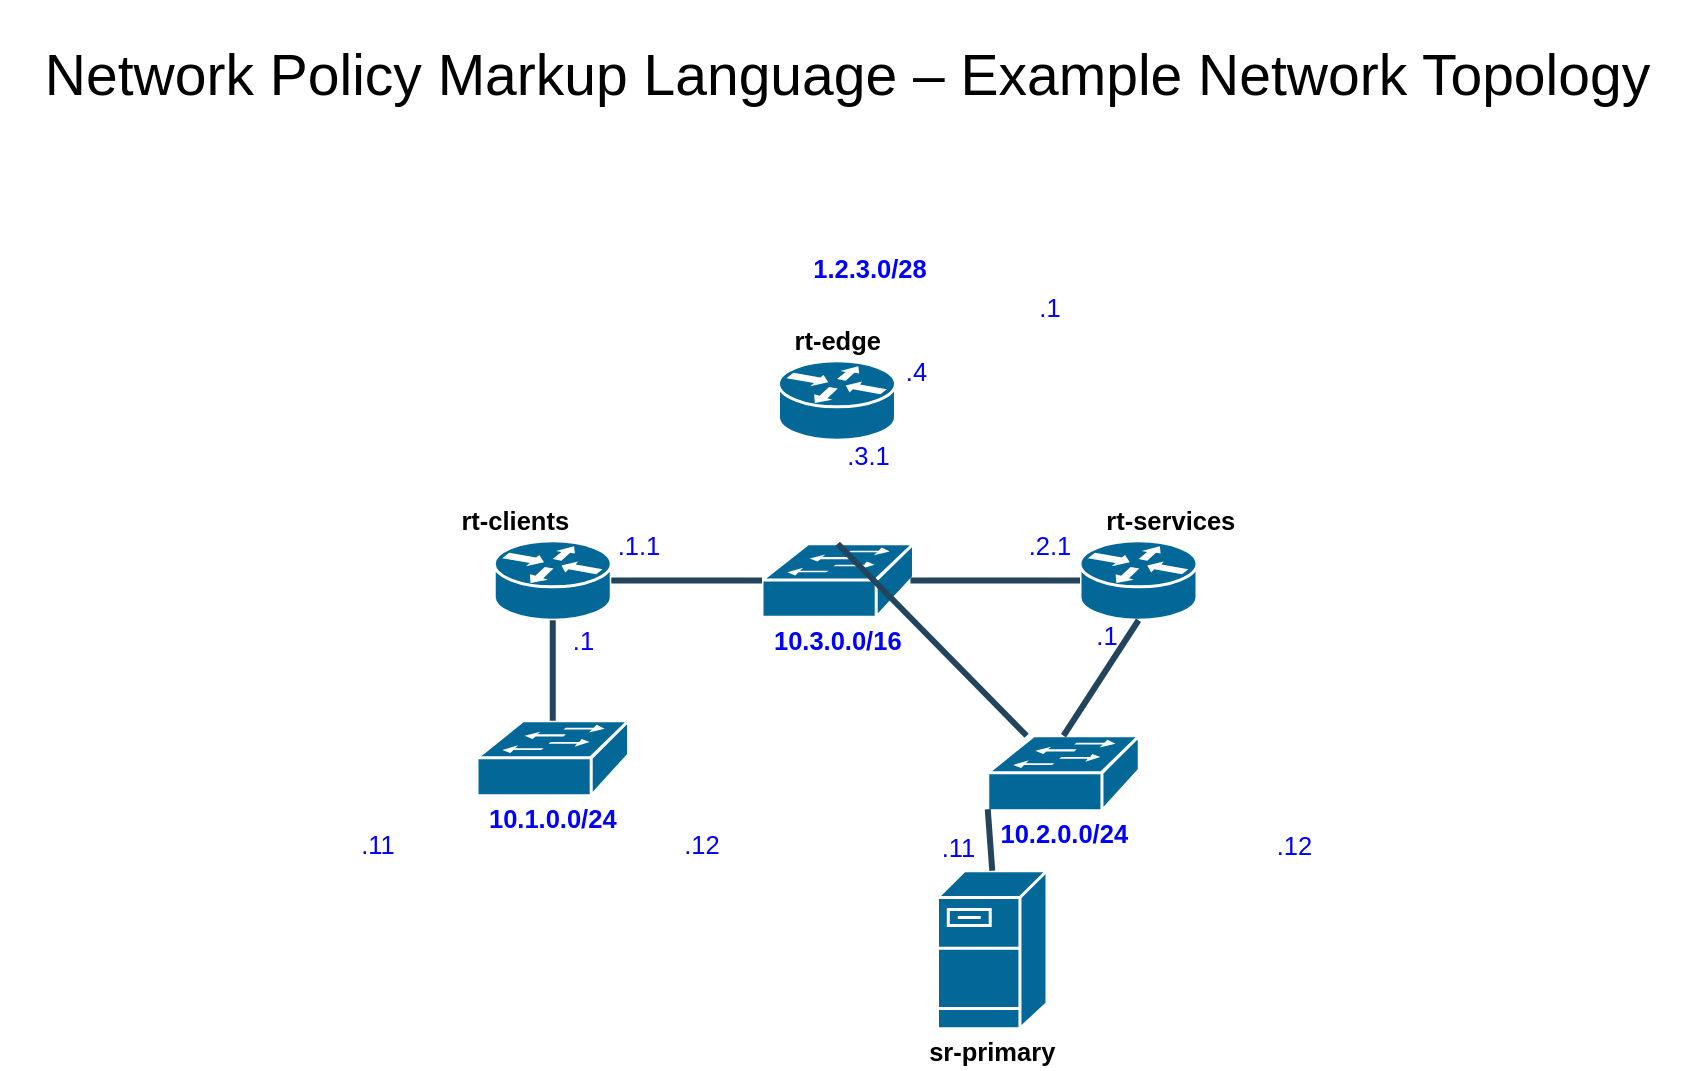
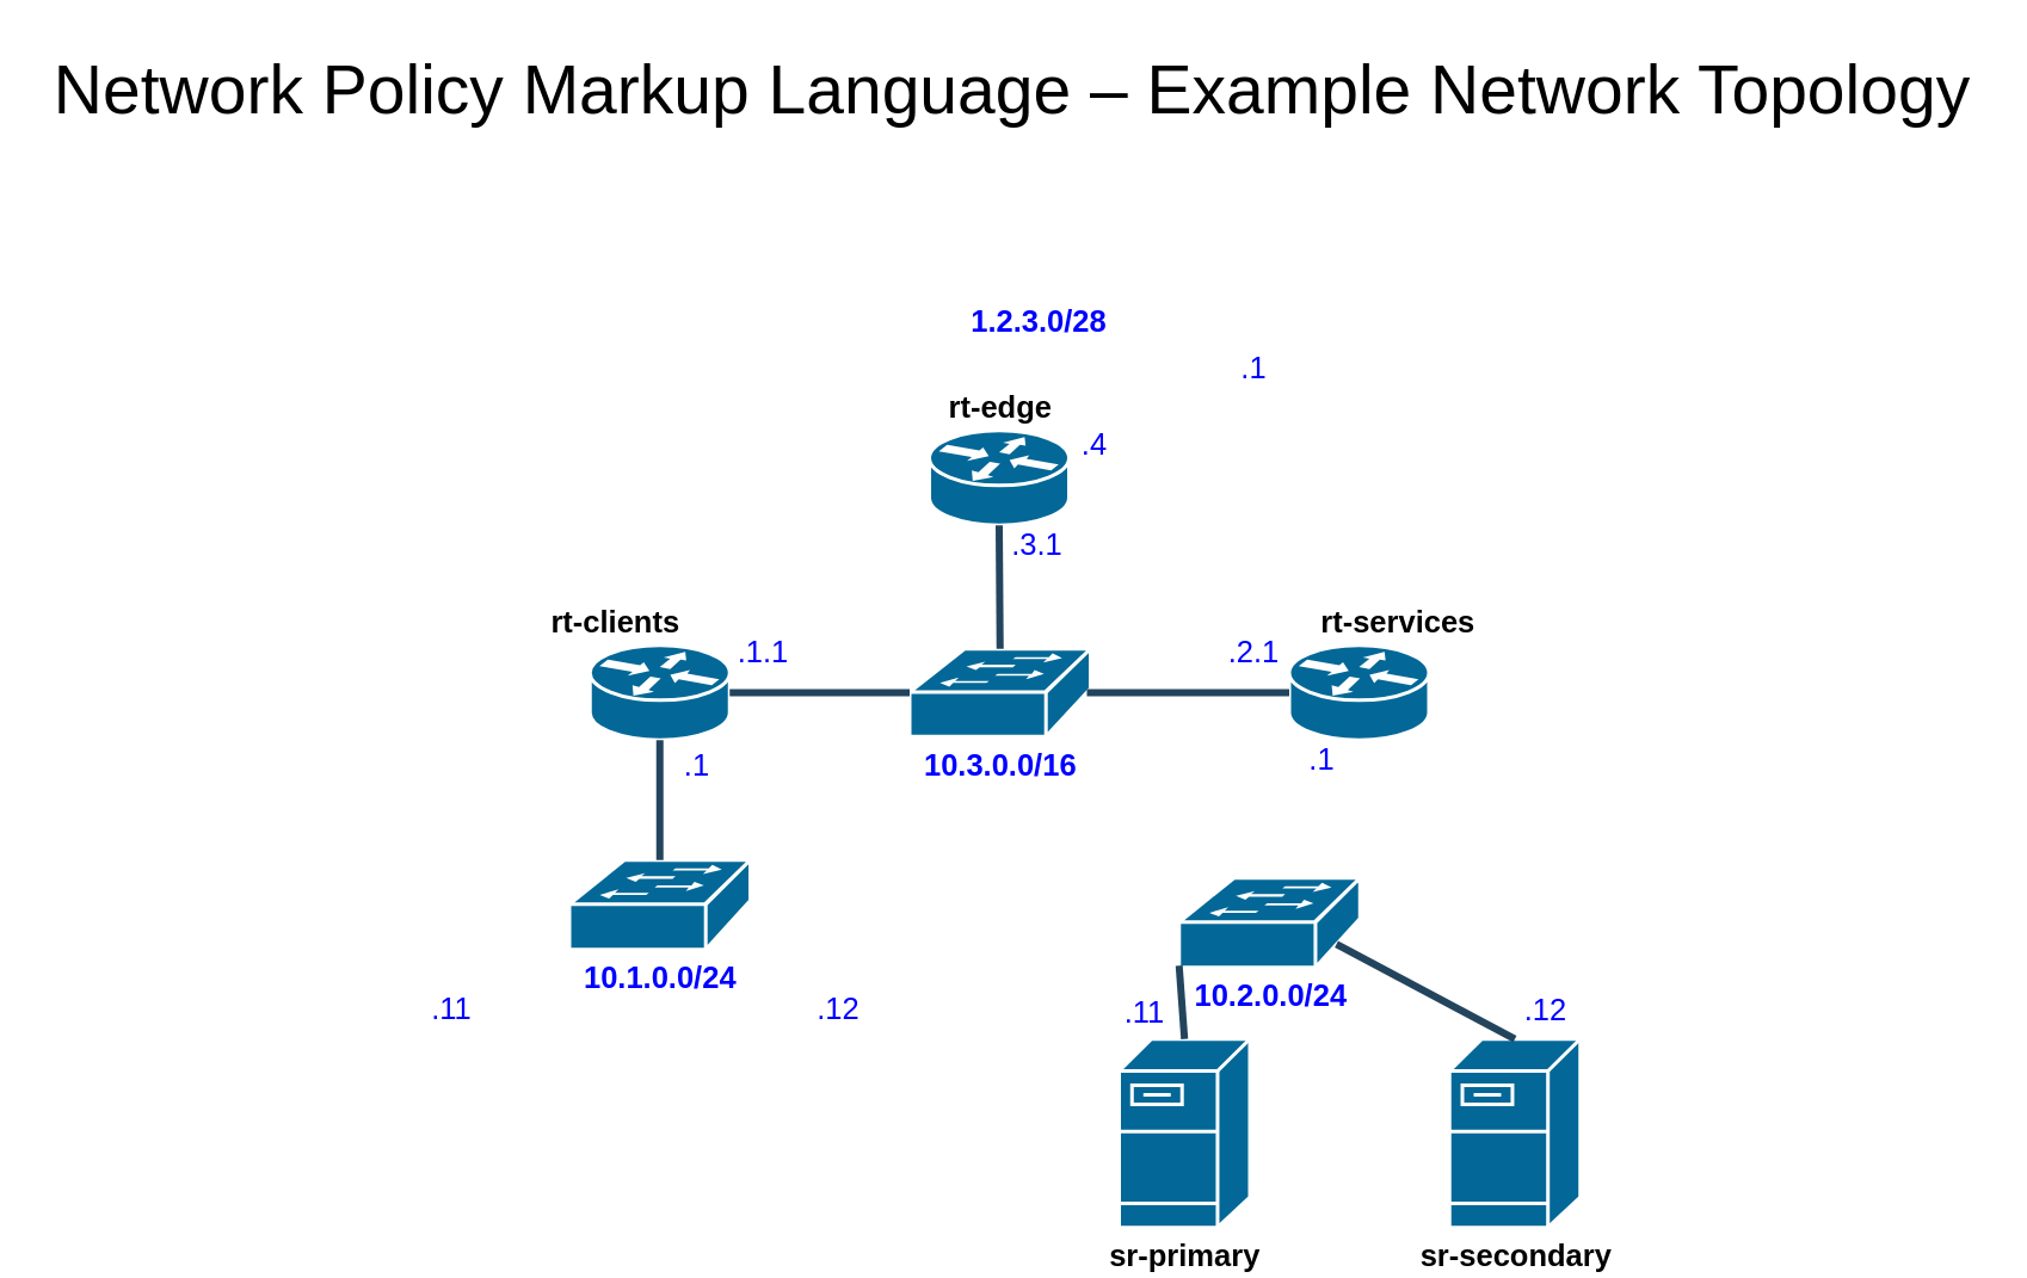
  <mxCell id="0" />
  <mxCell id="1" parent="0" />
  <mxCell id="2" value="10.1.0.0/24" style="shape=mxgraph.cisco.switches.workgroup_switch;sketch=0;html=1;pointerEvents=1;dashed=0;fillColor=#036897;strokeColor=#ffffff;strokeWidth=2;verticalLabelPosition=bottom;verticalAlign=top;align=center;outlineConnect=0;fontSize=17;fontStyle=1;fontColor=#0000ff;" vertex="1" parent="1"><mxGeometry x="317.5" y="480" width="101" height="50" as="geometry" /></mxCell>
  <mxCell id="3" value="10.2.0.0/24" style="shape=mxgraph.cisco.switches.workgroup_switch;sketch=0;html=1;pointerEvents=1;dashed=0;fillColor=#036897;strokeColor=#ffffff;strokeWidth=2;verticalLabelPosition=bottom;verticalAlign=top;align=center;outlineConnect=0;fontSize=17;fontStyle=1;fontColor=#0000ff;" vertex="1" parent="1"><mxGeometry x="658" y="490" width="101" height="50" as="geometry" /></mxCell>
  <mxCell id="4" value="rt-clients" style="shape=mxgraph.cisco.routers.router;sketch=0;html=1;pointerEvents=1;dashed=0;fillColor=#036897;strokeColor=#ffffff;strokeWidth=2;verticalLabelPosition=top;verticalAlign=bottom;align=center;outlineConnect=0;labelPosition=center;fontSize=17;fontStyle=1;spacingLeft=-50;" vertex="1" parent="1"><mxGeometry x="329" y="360" width="78" height="53" as="geometry" /></mxCell>
  <mxCell id="5" value="rt-services" style="shape=mxgraph.cisco.routers.router;sketch=0;html=1;pointerEvents=1;dashed=0;fillColor=#036897;strokeColor=#ffffff;strokeWidth=2;verticalLabelPosition=top;verticalAlign=bottom;align=center;outlineConnect=0;labelPosition=center;fontSize=17;fontStyle=1;spacingRight=-43;" vertex="1" parent="1"><mxGeometry x="719.5" y="360" width="78" height="53" as="geometry" /></mxCell>
  <mxCell id="6" value="rt-edge" style="shape=mxgraph.cisco.routers.router;sketch=0;html=1;pointerEvents=1;dashed=0;fillColor=#036897;strokeColor=#ffffff;strokeWidth=2;verticalLabelPosition=top;verticalAlign=bottom;align=center;outlineConnect=0;labelPosition=center;fontSize=17;fontStyle=1" vertex="1" parent="1"><mxGeometry x="518.5" y="240" width="78" height="53" as="geometry" /></mxCell>
  <mxCell id="7" value="10.3.0.0/16" style="shape=mxgraph.cisco.switches.workgroup_switch;sketch=0;html=1;pointerEvents=1;dashed=0;fillColor=#036897;strokeColor=#ffffff;strokeWidth=2;verticalLabelPosition=bottom;verticalAlign=top;align=center;outlineConnect=0;fontSize=17;fontStyle=1;fontColor=#0000ff;" vertex="1" parent="1"><mxGeometry x="507.5" y="362" width="101" height="49" as="geometry" /></mxCell>
+ <mxCell id="8" value="sr-secondary" style="shape=mxgraph.cisco.servers.fileserver;sketch=0;html=1;pointerEvents=1;dashed=0;fillColor=#036897;strokeColor=#ffffff;strokeWidth=2;verticalLabelPosition=bottom;verticalAlign=top;align=center;outlineConnect=0;fontSize=17;fontStyle=1" vertex="1" parent="1"><mxGeometry x="809" y="580" width="73" height="105.26" as="geometry" /></mxCell>
  <mxCell id="9" value="sr-primary" style="shape=mxgraph.cisco.servers.fileserver;sketch=0;html=1;pointerEvents=1;dashed=0;fillColor=#036897;strokeColor=#ffffff;strokeWidth=2;verticalLabelPosition=bottom;verticalAlign=top;align=center;outlineConnect=0;fontSize=17;fontStyle=1" vertex="1" parent="1"><mxGeometry x="624.5" y="580" width="73" height="105.26" as="geometry" /></mxCell>
- <mxCell id="10" style="edgeStyle=none;rounded=1;html=1;strokeColor=#23445D;endArrow=none;endFill=0;strokeWidth=4;exitX=0.5;exitY=0;exitDx=0;exitDy=0;exitPerimeter=0;fontSize=17;" edge="1" parent="1" source="7" target="3"><mxGeometry relative="1" as="geometry"><mxPoint x="669.5" y="212" as="sourcePoint" /><mxPoint x="597.5" y="255" as="targetPoint" /></mxGeometry></mxCell>
+ <mxCell id="10" style="edgeStyle=none;rounded=1;html=1;strokeColor=#23445D;endArrow=none;endFill=0;strokeWidth=4;entryX=0.5;entryY=1;entryDx=0;entryDy=0;entryPerimeter=0;exitX=0.5;exitY=0;exitDx=0;exitDy=0;exitPerimeter=0;fontSize=17;" edge="1" parent="1" source="7" target="6"><mxGeometry relative="1" as="geometry"><mxPoint x="669.5" y="212" as="sourcePoint" /><mxPoint x="597.5" y="255" as="targetPoint" /></mxGeometry></mxCell>
  <mxCell id="11" style="edgeStyle=none;rounded=1;html=1;strokeColor=#23445D;endArrow=none;endFill=0;strokeWidth=4;entryX=1;entryY=0.5;entryDx=0;entryDy=0;entryPerimeter=0;exitX=0;exitY=0.5;exitDx=0;exitDy=0;exitPerimeter=0;fontSize=17;" edge="1" parent="1" source="7" target="4"><mxGeometry relative="1" as="geometry"><mxPoint x="568.5" y="370" as="sourcePoint" /><mxPoint x="567.5" y="303" as="targetPoint" /></mxGeometry></mxCell>
  <mxCell id="12" style="edgeStyle=none;rounded=1;html=1;strokeColor=#23445D;endArrow=none;endFill=0;strokeWidth=4;entryX=0.98;entryY=0.5;entryDx=0;entryDy=0;entryPerimeter=0;exitX=0;exitY=0.5;exitDx=0;exitDy=0;exitPerimeter=0;fontSize=17;" edge="1" parent="1" source="5" target="7"><mxGeometry relative="1" as="geometry"><mxPoint x="517.5" y="395" as="sourcePoint" /><mxPoint x="445.5" y="397" as="targetPoint" /></mxGeometry></mxCell>
  <mxCell id="13" style="edgeStyle=none;rounded=1;html=1;strokeColor=#23445D;endArrow=none;endFill=0;strokeWidth=4;entryX=0.5;entryY=0;entryDx=0;entryDy=0;entryPerimeter=0;exitX=0.5;exitY=1;exitDx=0;exitDy=0;exitPerimeter=0;fontSize=17;" edge="1" parent="1" source="4" target="2"><mxGeometry relative="1" as="geometry"><mxPoint x="499.5" y="405" as="sourcePoint" /><mxPoint x="427.5" y="407" as="targetPoint" /></mxGeometry></mxCell>
- <mxCell id="14" style="edgeStyle=none;rounded=1;html=1;strokeColor=#23445D;endArrow=none;endFill=0;strokeWidth=4;entryX=0.5;entryY=0;entryDx=0;entryDy=0;entryPerimeter=0;fontSize=17;exitX=0.5;exitY=1;exitDx=0;exitDy=0;exitPerimeter=0;" edge="1" parent="1" source="5" target="3"><mxGeometry relative="1" as="geometry"><mxPoint x="840.5" y="440" as="sourcePoint" /><mxPoint x="496.5" y="417" as="targetPoint" /></mxGeometry></mxCell>
  <mxCell id="15" style="edgeStyle=none;rounded=1;html=1;strokeColor=#23445D;endArrow=none;endFill=0;strokeWidth=4;entryX=0.5;entryY=0;entryDx=0;entryDy=0;entryPerimeter=0;exitX=0;exitY=0.98;exitDx=0;exitDy=0;exitPerimeter=0;fontSize=17;" edge="1" parent="1" source="3" target="9"><mxGeometry relative="1" as="geometry"><mxPoint x="598.5" y="445" as="sourcePoint" /><mxPoint x="526.5" y="447" as="targetPoint" /></mxGeometry></mxCell>
+ <mxCell id="16" style="edgeStyle=none;rounded=1;html=1;strokeColor=#23445D;endArrow=none;endFill=0;strokeWidth=4;entryX=0.87;entryY=0.74;entryDx=0;entryDy=0;entryPerimeter=0;exitX=0.5;exitY=0;exitDx=0;exitDy=0;exitPerimeter=0;fontSize=17;" edge="1" parent="1" source="8" target="3"><mxGeometry relative="1" as="geometry"><mxPoint x="608.5" y="455" as="sourcePoint" /><mxPoint x="536.5" y="457" as="targetPoint" /></mxGeometry></mxCell>
  <mxCell id="17" value="1.2.3.0/28" style="text;html=1;strokeColor=none;fillColor=none;align=center;verticalAlign=middle;whiteSpace=wrap;rounded=0;fontSize=17;fontStyle=1;fontColor=#0000ff;" vertex="1" parent="1"><mxGeometry x="535" y="165" width="90" height="30" as="geometry" /></mxCell>
  <mxCell id="18" value=".4" style="text;html=1;strokeColor=none;fillColor=none;align=center;verticalAlign=middle;whiteSpace=wrap;rounded=0;fontSize=17;fontColor=#0000ff;" vertex="1" parent="1"><mxGeometry x="580.5" y="234" width="60" height="30" as="geometry" /></mxCell>
  <mxCell id="19" value=".3.1" style="text;html=1;strokeColor=none;fillColor=none;align=center;verticalAlign=middle;whiteSpace=wrap;rounded=0;fontSize=17;fontColor=#0000ff;" vertex="1" parent="1"><mxGeometry x="548.5" y="290" width="60" height="30" as="geometry" /></mxCell>
  <mxCell id="20" value=".1.1" style="text;html=1;strokeColor=none;fillColor=none;align=center;verticalAlign=middle;whiteSpace=wrap;rounded=0;fontSize=17;fontColor=#0000ff;" vertex="1" parent="1"><mxGeometry x="395.5" y="350" width="60" height="30" as="geometry" /></mxCell>
  <mxCell id="21" value=".2.1" style="text;html=1;strokeColor=none;fillColor=none;align=center;verticalAlign=middle;whiteSpace=wrap;rounded=0;fontSize=17;fontColor=#0000ff;" vertex="1" parent="1"><mxGeometry x="669.5" y="350" width="60" height="30" as="geometry" /></mxCell>
  <mxCell id="22" value=".11" style="text;html=1;strokeColor=none;fillColor=none;align=center;verticalAlign=middle;whiteSpace=wrap;rounded=0;fontSize=17;fontColor=#0000ff;" vertex="1" parent="1"><mxGeometry x="222" y="548.9" width="60" height="30" as="geometry" /></mxCell>
  <mxCell id="23" value=".11" style="text;html=1;strokeColor=none;fillColor=none;align=center;verticalAlign=middle;whiteSpace=wrap;rounded=0;fontSize=17;fontColor=#0000ff;" vertex="1" parent="1"><mxGeometry x="608.5" y="551.1" width="60" height="30" as="geometry" /></mxCell>
  <mxCell id="24" value=".12" style="text;html=1;strokeColor=none;fillColor=none;align=center;verticalAlign=middle;whiteSpace=wrap;rounded=0;fontSize=17;fontColor=#0000ff;" vertex="1" parent="1"><mxGeometry x="437.5" y="548.9" width="60" height="30" as="geometry" /></mxCell>
  <mxCell id="25" value=".12" style="text;html=1;strokeColor=none;fillColor=none;align=center;verticalAlign=middle;whiteSpace=wrap;rounded=0;fontSize=17;fontColor=#0000ff;" vertex="1" parent="1"><mxGeometry x="833" y="550" width="60" height="30" as="geometry" /></mxCell>
  <mxCell id="26" value=".1" style="text;html=1;strokeColor=none;fillColor=none;align=center;verticalAlign=middle;whiteSpace=wrap;rounded=0;fontSize=17;fontColor=#0000ff;" vertex="1" parent="1"><mxGeometry x="358.5" y="413" width="60" height="30" as="geometry" /></mxCell>
  <mxCell id="27" value=".1" style="text;html=1;strokeColor=none;fillColor=none;align=center;verticalAlign=middle;whiteSpace=wrap;rounded=0;fontSize=17;fontColor=#0000ff;" vertex="1" parent="1"><mxGeometry x="708" y="410" width="60" height="30" as="geometry" /></mxCell>
  <mxCell id="28" value=".1" style="text;html=1;strokeColor=none;fillColor=none;align=center;verticalAlign=middle;whiteSpace=wrap;rounded=0;fontSize=17;fontColor=#0000ff;" vertex="1" parent="1"><mxGeometry x="669.5" y="190.95" width="60" height="30" as="geometry" /></mxCell>
  <mxCell id="29" value="Network Policy Markup Language – Example Network Topology" style="text;html=1;strokeColor=none;fillColor=none;align=center;verticalAlign=middle;whiteSpace=wrap;rounded=0;fontSize=38;" vertex="1" parent="1"><mxGeometry x="20" y="20" width="1090" height="60" as="geometry" /></mxCell>
